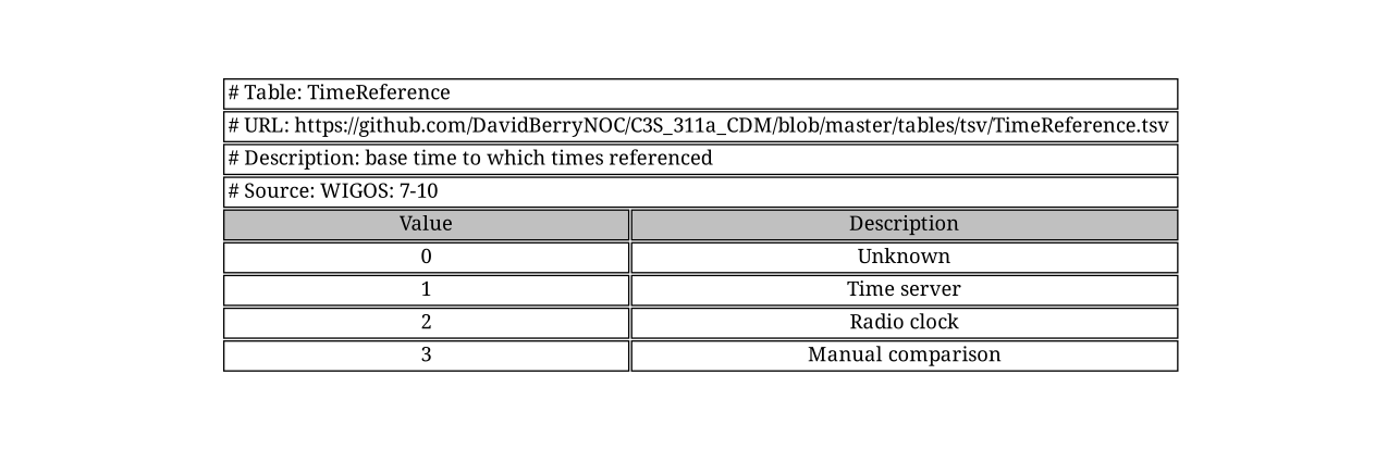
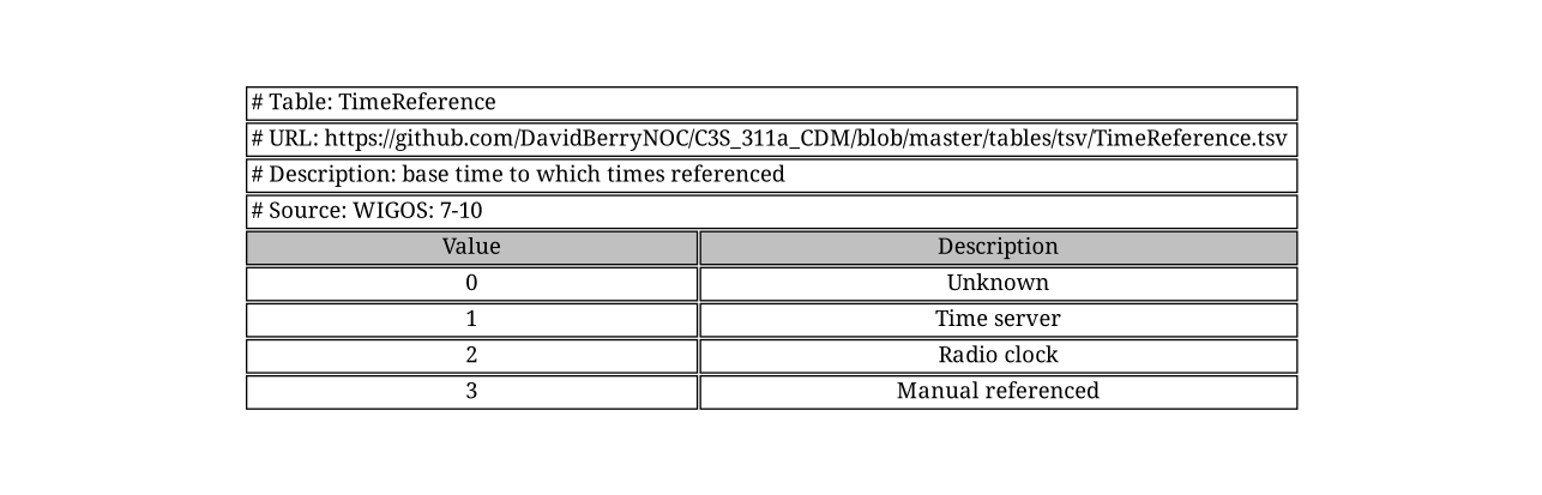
  digraph {
    fontname="Noto Serif"
-   n1 [color=white label=<<TABLE BORDER="0" CELLBORDER="1" CELLSPACING="2" COLOR="BLACK"> <TR><TD COLSPAN="2" ALIGN="left"># Table: TimeReference</TD></TR> <TR><TD COLSPAN="2" ALIGN="left"># URL: https://github.com/DavidBerryNOC/C3S_311a_CDM/blob/master/tables/tsv/TimeReference.tsv</TD></TR> <TR><TD ALIGN="left" COLSPAN="2"># Description: base time to which times referenced</TD></TR> <TR><TD ALIGN="left" COLSPAN="2"># Source: WIGOS: 7-10</TD></TR> <TR><TD BGCOLOR="GRAY">Value</TD><TD BGCOLOR="GRAY">Description</TD></TR> <TR><TD>0</TD><TD>Unknown</TD></TR> <TR><TD>1</TD><TD>Time server</TD></TR> <TR><TD>2</TD><TD>Radio clock</TD></TR> <TR><TD>3</TD><TD>Manual comparison</TD></TR> </TABLE>> fontname="Noto Serif"]
+   n1 [color=white label=<<TABLE BORDER="0" CELLBORDER="1" CELLSPACING="2" COLOR="BLACK"> <TR><TD COLSPAN="2" ALIGN="left"># Table: TimeReference</TD></TR> <TR><TD COLSPAN="2" ALIGN="left"># URL: https://github.com/DavidBerryNOC/C3S_311a_CDM/blob/master/tables/tsv/TimeReference.tsv</TD></TR> <TR><TD ALIGN="left" COLSPAN="2"># Description: base time to which times referenced</TD></TR> <TR><TD ALIGN="left" COLSPAN="2"># Source: WIGOS: 7-10</TD></TR> <TR><TD BGCOLOR="GRAY">Value</TD><TD BGCOLOR="GRAY">Description</TD></TR> <TR><TD>0</TD><TD>Unknown</TD></TR> <TR><TD>1</TD><TD>Time server</TD></TR> <TR><TD>2</TD><TD>Radio clock</TD></TR> <TR><TD>3</TD><TD>Manual referenced</TD></TR> </TABLE>> fontname="Noto Serif"]
  }
